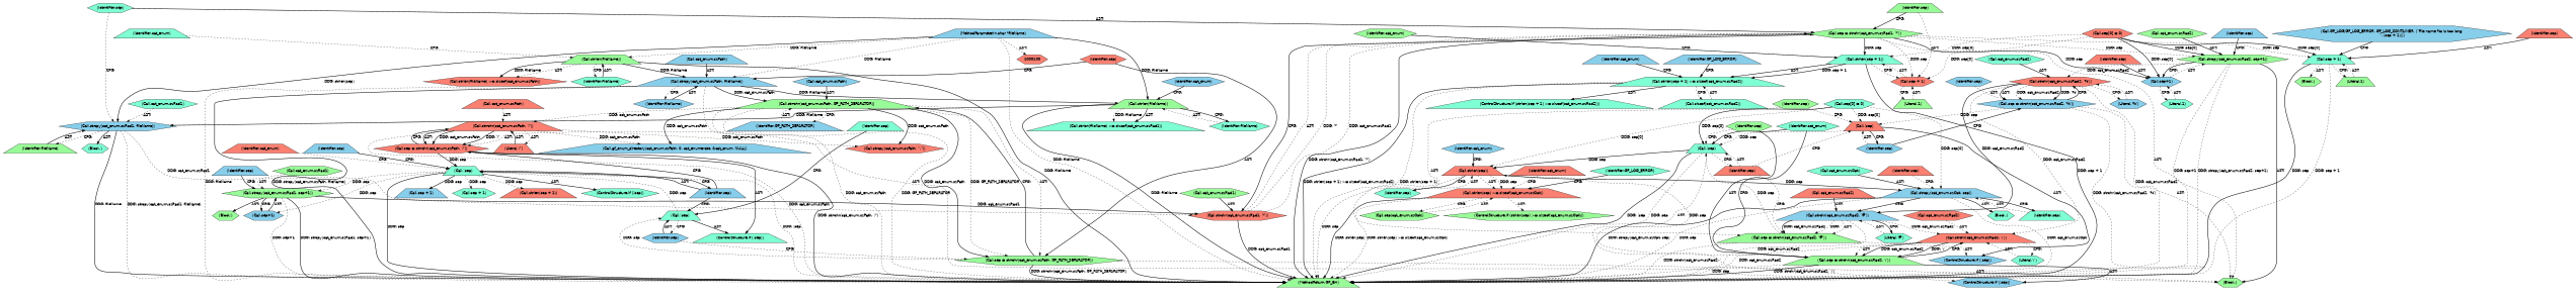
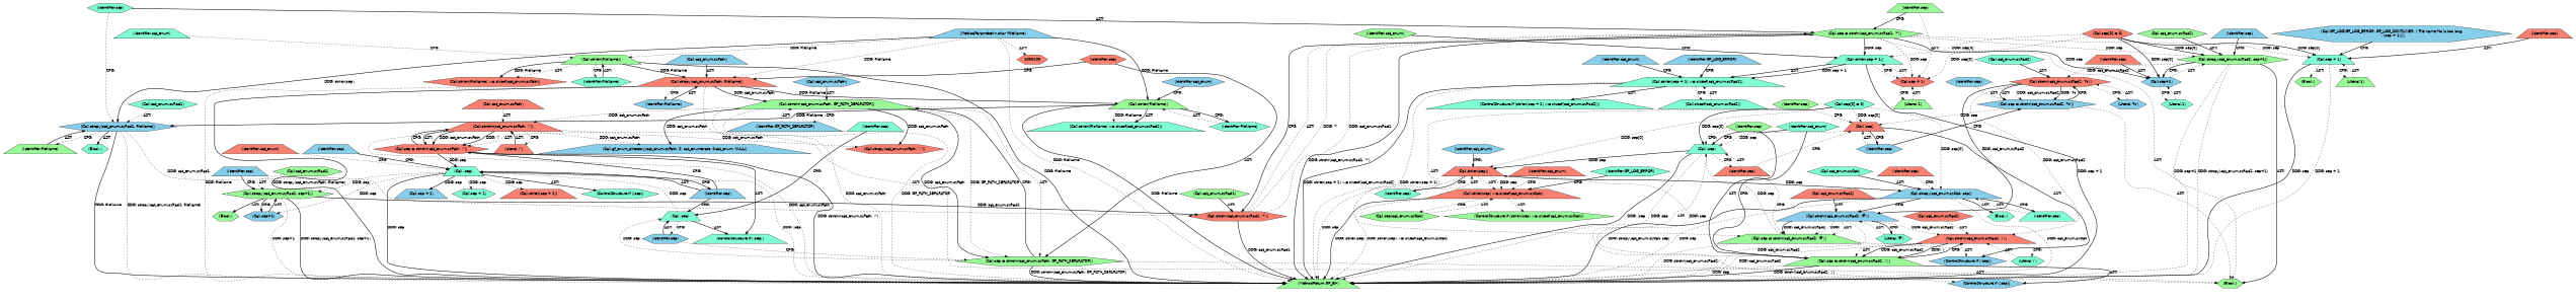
  digraph {
    fontname="DejaVu Sans"
    node [fillcolor=aquamarine fontname="DejaVu Sans" shape=hexagon style=filled]
    edge [fontname="DejaVu Sans" style=dashed]
    n1 [fillcolor=palegreen label="(Call,sep = strchr(cat_enum.szRad1, '*'))"]
    n2 [fillcolor=salmon label="(Call,strchr(cat_enum.szRad1, '*'))"]
    n3 [label="(Call,strlen(sep + 1))" shape=trapezium]
    n4 [fillcolor=salmon label="(Call,sep + 1)"]
    n5 [label="(Call,sep + 1)" shape=trapezium]
    n6 [fillcolor=palegreen label="(Call,strcpy(cat_enum.szRad2, sep+1))"]
    n7 [fillcolor=skyblue label="(Call,sep+1)"]
    n8 [fillcolor=palegreen label="(Block,)"]
    n9 [fillcolor=palegreen label="(MethodReturn,GF_Err)" shape=trapezium]
    n10 [label="(Call,strlen(sep + 1) >= sizeof(cat_enum.szRad2))" shape=trapezium]
    n11 [fillcolor=palegreen label="(Literal,1)" shape=trapezium]
    n12 [fillcolor=palegreen label="(Block,)"]
    n13 [fillcolor=palegreen label="(Literal,1)" shape=trapezium]
    n14 [fillcolor=salmon label="(Call,strchr(cat_enum.szRad2, '%'))"]
    n15 [label="(Literal,1)"]
    n16 [fillcolor=skyblue label="(Call,strcpy(cat_enum.szRad1, fileName))"]
    n17 [label="(Block,)"]
    n18 [fillcolor=palegreen label="(Identifier,fileName)" shape=trapezium]
    n19 [fillcolor=palegreen label="(Call,strlen(fileName))" shape=trapezium]
    n20 [label="(Identifier,fileName)"]
    n21 [label="(Call,strlen(fileName) >= sizeof(cat_enum.szRad1))" shape=trapezium]
-   n22 [fillcolor=skyblue label="(Call,strcpy(cat_enum.szPath, fileName))" shape=trapezium]
+   n22 [fillcolor=salmon label="(Call,strcpy(cat_enum.szPath, fileName))" shape=trapezium]
    n23 [fillcolor=palegreen label="(Call,strrchr(cat_enum.szPath, GF_PATH_SEPARATOR))" shape=trapezium]
    n24 [fillcolor=skyblue label="(Identifier,fileName)"]
    n25 [fillcolor=salmon label="(Call,strrchr(cat_enum.szPath, '/'))" shape=trapezium]
    n26 [fillcolor=skyblue label="(Call,gf_enum_directory(cat_enum.szPath, 0, cat_enumerate, &cat_enum, NULL))" shape=trapezium]
    n27 [fillcolor=salmon label="(Call,strcpy(cat_enum.szPath, \".\"))"]
    n28 [fillcolor=palegreen label="(Call,sep = strrchr(cat_enum.szPath, GF_PATH_SEPARATOR))"]
    n29 [fillcolor=skyblue label="(Identifier,GF_PATH_SEPARATOR)" shape=trapezium]
    n30 [fillcolor=palegreen label="(Call,strlen(fileName))" shape=trapezium]
    n31 [fillcolor=salmon label="(Call,strlen(fileName) >= sizeof(cat_enum.szPath))"]
    n32 [label="(Identifier,fileName)"]
    n33 [fillcolor=skyblue label="(MethodParameterIn,char *fileName)" shape=trapezium]
    1000100 [fillcolor=salmon]
    n35 [fillcolor=palegreen label="(Call,strcpy(cat_enum.szRad1, sep+1))"]
    n36 [fillcolor=skyblue label="(Call,sep+1)"]
    n37 [fillcolor=palegreen label="(Block,)"]
    n38 [label="(Call,!sep)" shape=trapezium]
    n39 [fillcolor=salmon label="(Call,strlen(sep + 1))" shape=trapezium]
    n40 [fillcolor=skyblue label="(Identifier,sep)" shape=trapezium]
    n41 [label="(ControlStructure,if (!sep))"]
    n42 [fillcolor=skyblue label="(Call,sep + 1)" shape=trapezium]
    n43 [label="(Call,sep + 1)"]
    n44 [fillcolor=salmon label="(Call,sep = strrchr(cat_enum.szPath, '/'))"]
    n45 [label="(Call,!sep)" shape=trapezium]
    n46 [label="(ControlStructure,if (!sep))" shape=trapezium]
    n47 [fillcolor=salmon label="(Literal,'/')" shape=trapezium]
    n48 [fillcolor=skyblue label="(Identifier,sep)"]
    n49 [label="(ControlStructure,if (strlen(sep + 1) >= sizeof(cat_enum.szRad2)))" shape=trapezium]
    n50 [label="(Call,sizeof(cat_enum.szRad2))" shape=trapezium]
    n51 [fillcolor=skyblue label="(Call,sep = strchr(cat_enum.szRad2, '%'))"]
    n52 [fillcolor=skyblue label="(Call,strchr(cat_enum.szRad2, '#'))" shape=trapezium]
    n53 [fillcolor=salmon label="(Call,strchr(cat_enum.szRad2, ':'))" shape=trapezium]
    n54 [fillcolor=skyblue label="(Literal,'%')"]
    n55 [fillcolor=salmon label="(Call,!sep)" shape=trapezium]
    n56 [fillcolor=palegreen label="(Call,sep = strchr(cat_enum.szRad2, '#'))" shape=trapezium]
    n57 [label="(Literal,'#')"]
    n58 [fillcolor=palegreen label="(Call,sep = strchr(cat_enum.szRad2, ':'))" shape=trapezium]
    n59 [label="(Literal,':')"]
    n60 [label="(Call,!sep)" shape=trapezium]
    n61 [fillcolor=skyblue label="(Identifier,sep)"]
    n62 [fillcolor=skyblue label="(ControlStructure,if (!sep))"]
    n63 [fillcolor=salmon label="(Call,strlen(sep))" shape=trapezium]
    n64 [fillcolor=skyblue label="(ControlStructure,if (!sep))"]
    n65 [fillcolor=salmon label="(Identifier,sep)" shape=trapezium]
    n66 [fillcolor=salmon label="(Call,strlen(sep) >= sizeof(cat_enum.szOpt))" shape=trapezium]
    n67 [fillcolor=skyblue label="(Call,strcpy(cat_enum.szOpt, sep))" shape=trapezium]
    n68 [label="(Identifier,sep)"]
    n69 [fillcolor=palegreen label="(ControlStructure,if (strlen(sep) >= sizeof(cat_enum.szOpt)))"]
    n70 [fillcolor=palegreen label="(Call,sep(cat_enum.szOpt))"]
    n71 [label="(Identifier,sep)" shape=trapezium]
    n72 [label="(Block,)"]
    n73 [fillcolor=palegreen label="(Call,cat_enum.szRad2)"]
    n74 [label="(Call,cat_enum.szOpt)"]
    n75 [label="(Call,sep[0] = 0)"]
    n76 [label="(Identifier,sep)"]
    n77 [fillcolor=salmon label="(Identifier,sep)" shape=trapezium]
    n78 [label="(Call,cat_enum.szRad1)"]
    n79 [label="(Identifier,sep)" shape=trapezium]
    n80 [fillcolor=skyblue label="(Call,GF_LOG(GF_LOG_ERROR, GF_LOG_CONTAINER, (\"File name %s is too long.\n\", (sep + 1))))"]
    n81 [fillcolor=skyblue label="(Identifier,sep)" shape=trapezium]
    n82 [fillcolor=skyblue label="(Identifier,cat_enum)"]
    n83 [fillcolor=salmon label="(Identifier,sep)" shape=trapezium]
    n84 [fillcolor=palegreen label="(Identifier,cat_enum)"]
    n85 [fillcolor=salmon label="(Call,cat_enum.szRad2)"]
    n86 [fillcolor=salmon label="(Identifier,sep)"]
    n87 [fillcolor=salmon label="(Call,sep[0] = 0)"]
    n88 [fillcolor=skyblue label="(Call,cat_enum.szPath)" shape=trapezium]
    n89 [fillcolor=skyblue label="(Identifier,sep)"]
    n90 [fillcolor=skyblue label="(Identifier,cat_enum)" shape=trapezium]
    n91 [fillcolor=salmon label="(Identifier,cat_enum)" shape=trapezium]
    n92 [fillcolor=skyblue label="(Identifier,sep)" shape=trapezium]
    n93 [fillcolor=salmon label="(Call,cat_enum.szPath)" shape=trapezium]
    n94 [fillcolor=skyblue label="(Identifier,cat_enum)"]
    n95 [label="(Call,cat_enum.szRad2)"]
    n96 [label="(Identifier,cat_enum)"]
    n97 [label="(Identifier,cat_enum)" shape=trapezium]
    n98 [fillcolor=skyblue label="(Identifier,GF_LOG_ERROR)" shape=trapezium]
    n99 [fillcolor=palegreen label="(Identifier,sep)"]
    n100 [fillcolor=salmon label="(Identifier,cat_enum)" shape=trapezium]
    n101 [label="(Identifier,GF_LOG_ERROR)"]
    n102 [fillcolor=salmon label="(Identifier,sep)" shape=trapezium]
    n103 [fillcolor=palegreen label="(Identifier,sep)" shape=trapezium]
    n104 [fillcolor=palegreen label="(Identifier,sep)"]
    n105 [fillcolor=palegreen label="(Call,cat_enum.szRad1)"]
    n106 [fillcolor=skyblue label="(Identifier,sep)" shape=trapezium]
    n107 [fillcolor=salmon label="(Call,cat_enum.szRad2)" shape=trapezium]
    n108 [fillcolor=skyblue label="(Call,cat_enum.szPath)"]
    n109 [fillcolor=palegreen label="(Call,cat_enum.szRad1)"]
    n1 -> n2 [label="CFG: " style=bold]
    n1 -> n3 [label="DDG: sep" style=bold]
    n1 -> n4 [label="DDG: sep"]
    n1 -> n5 [label="DDG: sep"]
    n1 -> n6 [label="DDG: sep"]
    n1 -> n7 [label="DDG: sep" style=bold]
    n1 -> n8 [label="AST: "]
    n1 -> n9 [label="DDG: strchr(cat_enum.szRad1, '*')" style=bold]
    n2 -> n1 [label="AST: "]
    n2 -> n1 [label="DDG: cat_enum.szRad1"]
    n2 -> n1 [label="DDG: '*'"]
    n2 -> n9 [label="DDG: cat_enum.szRad1" style=bold]
    n3 -> n4 [label="CFG: "]
    n3 -> n9 [label="DDG: sep + 1" style=bold]
    n3 -> n10 [label="AST: " style=bold]
    n3 -> n10 [label="DDG: sep + 1" style=bold]
    n4 -> n3 [label="AST: "]
    n4 -> n11 [label="CFG: "]
    n5 -> n9 [label="DDG: sep" style=bold]
    n5 -> n9 [label="DDG: sep + 1"]
    n5 -> n12 [label="AST: "]
    n5 -> n13 [label="CFG: "]
    n6 -> n7 [label="CFG: " style=bold]
    n6 -> n8 [label="AST: " style=bold]
    n6 -> n9 [label="DDG: strcpy(cat_enum.szRad2, sep+1)"]
    n6 -> n9 [label="DDG: sep+1"]
    n6 -> n14 [label="DDG: cat_enum.szRad2"]
    n7 -> n6 [label="AST: "]
    n7 -> n15 [label="CFG: "]
    n10 -> n9 [label="DDG: strlen(sep + 1)"]
    n10 -> n9 [label="DDG: strlen(sep + 1) >= sizeof(cat_enum.szRad2)" style=bold]
    n10 -> n49 [label="AST: " style=bold]
    n10 -> n50 [label="CFG: "]
    n11 -> n4 [label="AST: "]
    n13 -> n5 [label="AST: "]
-   n14 -> n9 [label="DDG: cat_enum.szRad2"]
    n14 -> n51 [label="AST: " style=bold]
    n14 -> n51 [label="DDG: cat_enum.szRad2"]
    n14 -> n51 [label="DDG: '%'" style=bold]
    n14 -> n52 [label="DDG: cat_enum.szRad2" style=bold]
    n14 -> n53 [label="DDG: cat_enum.szRad2"]
    n14 -> n54 [label="CFG: "]
    n15 -> n7 [label="AST: "]
    n16 -> n2 [label="DDG: cat_enum.szRad1"]
    n16 -> n9 [label="DDG: strcpy(cat_enum.szRad1, fileName)"]
    n16 -> n9 [label="DDG: fileName" style=bold]
    n16 -> n17 [label="AST: " style=bold]
    n16 -> n18 [label="CFG: "]
    n18 -> n16 [label="AST: " style=bold]
    n19 -> n9 [label="DDG: fileName" style=bold]
    n19 -> n16 [label="DDG: fileName" style=bold]
    n19 -> n20 [label="CFG: " style=bold]
    n19 -> n21 [label="AST: " style=bold]
    n19 -> n21 [label="DDG: fileName"]
    n20 -> n19 [label="AST: "]
    n22 -> n8 [label="AST: "]
    n22 -> n9 [label="DDG: strcpy(cat_enum.szPath, fileName)" style=bold]
    n22 -> n9 [label="DDG: fileName"]
    n22 -> n19 [label="DDG: fileName" style=bold]
    n22 -> n23 [label="DDG: cat_enum.szPath" style=bold]
    n22 -> n24 [label="CFG: "]
    n23 -> n9 [label="DDG: cat_enum.szPath"]
    n23 -> n9 [label="DDG: GF_PATH_SEPARATOR"]
    n23 -> n25 [label="DDG: cat_enum.szPath"]
    n23 -> n26 [label="DDG: cat_enum.szPath" style=bold]
    n23 -> n27 [label="DDG: cat_enum.szPath" style=bold]
    n23 -> n28 [label="AST: "]
    n23 -> n28 [label="DDG: cat_enum.szPath" style=bold]
    n23 -> n28 [label="DDG: GF_PATH_SEPARATOR"]
    n23 -> n29 [label="CFG: "]
    n24 -> n22 [label="AST: " style=bold]
    n25 -> n9 [label="DDG: cat_enum.szPath"]
    n25 -> n26 [label="DDG: cat_enum.szPath"]
    n25 -> n27 [label="DDG: cat_enum.szPath"]
    n25 -> n44 [label="AST: " style=bold]
    n25 -> n44 [label="DDG: cat_enum.szPath" style=bold]
    n25 -> n44 [label="DDG: '/'" style=bold]
-   n25 -> n47 [label="AST: "]
+   n25 -> n47 [label="CFG: "]
    n28 -> n8 [label="AST: "]
    n28 -> n9 [label="DDG: strrchr(cat_enum.szPath, GF_PATH_SEPARATOR)" style=bold]
    n28 -> n23 [label="CFG: " style=bold]
    n28 -> n45 [label="DDG: sep"]
    n29 -> n23 [label="AST: "]
    n30 -> n9 [label="DDG: fileName" style=bold]
    n30 -> n22 [label="DDG: fileName" style=bold]
    n30 -> n31 [label="AST: "]
    n30 -> n31 [label="DDG: fileName" style=bold]
    n30 -> n32 [label="CFG: "]
    n32 -> n30 [label="AST: " style=bold]
    n33 -> n9 [label="DDG: fileName"]
    n33 -> n16 [label="DDG: strlen(sep)" style=bold]
    n33 -> n19 [label="DDG: fileName" style=bold]
    n33 -> n22 [label="DDG: fileName"]
    n33 -> n30 [label="DDG: fileName"]
    n33 -> 1000100 [label="AST: "]
    n35 -> n2 [label="DDG: cat_enum.szRad1" style=bold]
    n35 -> n9 [label="DDG: sep+1"]
    n35 -> n9 [label="DDG: strcpy(cat_enum.szRad1, sep+1)" style=bold]
    n35 -> n36 [label="CFG: " style=bold]
    n35 -> n37 [label="AST: " style=bold]
    n36 -> n35 [label="AST: " style=bold]
    n38 -> n9 [label="DDG: sep" style=bold]
    n38 -> n9 [label="DDG: !sep"]
    n38 -> n35 [label="DDG: sep"]
    n38 -> n36 [label="DDG: sep"]
    n38 -> n39 [label="DDG: sep"]
    n38 -> n40 [label="CFG: " style=bold]
    n38 -> n41 [label="AST: " style=bold]
    n38 -> n42 [label="DDG: sep" style=bold]
    n38 -> n43 [label="DDG: sep"]
    n40 -> n38 [label="AST: " style=bold]
    n40 -> n44 [label="CFG: " style=bold]
    n40 -> n45 [label="CFG: " style=bold]
    n44 -> n9 [label="DDG: strrchr(cat_enum.szPath, '/')" style=bold]
    n44 -> n25 [label="CFG: " style=bold]
    n44 -> n38 [label="DDG: sep" style=bold]
    n44 -> n46 [label="AST: " style=bold]
    n45 -> n38 [label="DDG: sep"]
    n45 -> n46 [label="AST: " style=bold]
    n45 -> n48 [label="CFG: "]
    n47 -> n25 [label="AST: " style=bold]
    n48 -> n28 [label="CFG: "]
    n48 -> n45 [label="AST: " style=bold]
    n50 -> n10 [label="AST: "]
    n51 -> n8 [label="AST: "]
-   n51 -> n9 [label="DDG: strchr(cat_enum.szRad2, '%')"]
    n51 -> n14 [label="CFG: " style=bold]
    n51 -> n55 [label="DDG: sep"]
    n52 -> n9 [label="DDG: cat_enum.szRad2"]
    n52 -> n53 [label="DDG: cat_enum.szRad2"]
    n52 -> n56 [label="AST: "]
    n52 -> n56 [label="DDG: cat_enum.szRad2" style=bold]
    n52 -> n56 [label="DDG: '"]
    n52 -> n57 [label="CFG: " style=bold]
    n53 -> n9 [label="DDG: cat_enum.szRad2"]
    n53 -> n58 [label="AST: "]
    n53 -> n58 [label="DDG: cat_enum.szRad2" style=bold]
    n53 -> n58 [label="DDG: ':'" style=bold]
    n53 -> n59 [label="CFG: "]
    n54 -> n14 [label="AST: "]
    n55 -> n60 [label="DDG: sep"]
    n55 -> n61 [label="CFG: " style=bold]
    n55 -> n62 [label="AST: " style=bold]
    n56 -> n9 [label="DDG: strchr(cat_enum.szRad2, '"]
    n56 -> n60 [label="DDG: sep"]
    n56 -> n62 [label="AST: "]
    n57 -> n52 [label="AST: "]
    n58 -> n9 [label="DDG: sep"]
    n58 -> n9 [label="DDG: strchr(cat_enum.szRad2, ':')" style=bold]
    n58 -> n53 [label="CFG: " style=bold]
    n58 -> n63 [label="DDG: sep"]
    n58 -> n64 [label="AST: " style=bold]
    n59 -> n53 [label="AST: "]
    n60 -> n9 [label="DDG: !sep" style=bold]
    n60 -> n9 [label="DDG: sep"]
    n60 -> n63 [label="DDG: sep" style=bold]
    n60 -> n64 [label="AST: "]
    n60 -> n65 [label="CFG: "]
    n61 -> n51 [label="CFG: " style=bold]
    n61 -> n55 [label="AST: "]
    n63 -> n9 [label="DDG: sep"]
    n63 -> n66 [label="AST: "]
    n63 -> n66 [label="DDG: sep"]
    n63 -> n67 [label="DDG: sep" style=bold]
    n63 -> n68 [label="CFG: " style=bold]
    n65 -> n55 [label="CFG: "]
    n65 -> n56 [label="CFG: "]
    n65 -> n60 [label="AST: "]
    n66 -> n9 [label="DDG: strlen(sep) >= sizeof(cat_enum.szOpt)"]
    n66 -> n9 [label="DDG: strlen(sep)" style=bold]
    n66 -> n69 [label="AST: "]
    n66 -> n70 [label="CFG: "]
    n67 -> n9 [label="DDG: cat_enum.szOpt"]
    n67 -> n9 [label="DDG: strcpy(cat_enum.szOpt, sep)" style=bold]
    n67 -> n9 [label="DDG: sep"]
    n67 -> n52 [label="CFG: " style=bold]
    n67 -> n71 [label="CFG: " style=bold]
    n67 -> n72 [label="AST: " style=bold]
    n68 -> n63 [label="AST: "]
    n70 -> n66 [label="AST: "]
    n71 -> n67 [label="AST: "]
    n73 -> n6 [label="AST: " style=bold]
    n74 -> n67 [label="AST: " style=bold]
    n75 -> n55 [label="DDG: sep[0]"]
    n75 -> n60 [label="DDG: sep[0]" style=bold]
    n75 -> n63 [label="DDG: sep[0]"]
    n75 -> n67 [label="DDG: sep[0]"]
    n76 -> n1 [label="AST: " style=bold]
    n76 -> n16 [label="CFG: "]
    n77 -> n67 [label="CFG: "]
    n78 -> n16 [label="AST: "]
    n79 -> n44 [label="AST: "]
    n79 -> n45 [label="CFG: " style=bold]
    n80 -> n5 [label="CFG: " style=bold]
    n81 -> n6 [label="CFG: " style=bold]
    n82 -> n19 [label="CFG: " style=bold]
    n83 -> n7 [label="AST: " style=bold]
    n84 -> n3 [label="CFG: " style=bold]
    n85 -> n53 [label="AST: "]
    n86 -> n22 [label="CFG: " style=bold]
    n86 -> n28 [label="AST: " style=bold]
    n87 -> n3 [label="DDG: sep[0]"]
    n87 -> n4 [label="DDG: sep[0]"]
    n87 -> n5 [label="DDG: sep[0]" style=bold]
    n87 -> n6 [label="DDG: sep[0]" style=bold]
    n87 -> n7 [label="DDG: sep[0]" style=bold]
    n88 -> n22 [label="AST: " style=bold]
    n89 -> n51 [label="AST: "]
    n90 -> n10 [label="CFG: " style=bold]
    n91 -> n66 [label="CFG: "]
    n92 -> n35 [label="CFG: " style=bold]
    n93 -> n25 [label="AST: "]
    n94 -> n63 [label="CFG: " style=bold]
    n95 -> n14 [label="AST: " style=bold]
    n96 -> n58 [label="CFG: " style=bold]
    n96 -> n60 [label="CFG: " style=bold]
    n97 -> n30 [label="CFG: "]
    n98 -> n10 [label="CFG: " style=bold]
    n99 -> n58 [label="AST: " style=bold]
    n99 -> n60 [label="CFG: "]
    n100 -> n38 [label="CFG: "]
    n101 -> n66 [label="CFG: " style=bold]
    n102 -> n5 [label="AST: " style=bold]
    n103 -> n1 [label="CFG: " style=bold]
    n103 -> n4 [label="AST: "]
    n104 -> n55 [label="CFG: "]
    n104 -> n56 [label="AST: "]
    n105 -> n2 [label="AST: " style=bold]
    n106 -> n38 [label="CFG: " style=bold]
    n107 -> n52 [label="AST: " style=bold]
    n108 -> n23 [label="AST: " style=bold]
    n109 -> n35 [label="AST: "]
  }
